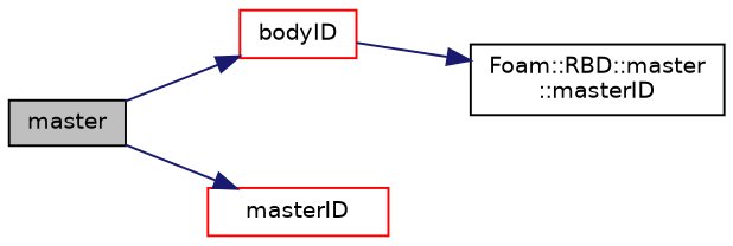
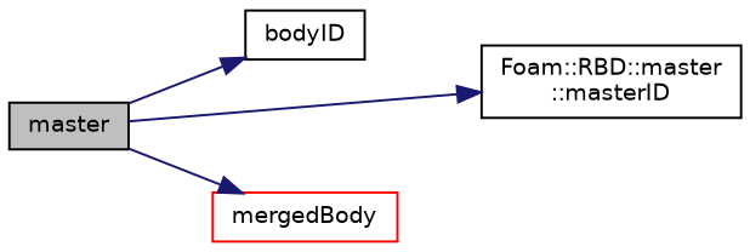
  digraph {
    rankdir=LR
    node [color=black fontname=Helvetica fontsize=10 shape=record]
    edge [color=midnightblue fontname=Helvetica fontsize=10 labelfontname=Helvetica labelfontsize=10 style=solid]
    n1 [fillcolor=grey75 fontcolor=black height=0.2 label=master style=filled width=0.4]
-   n2 [color=red height=0.2 label=bodyID width=0.4]
+   n2 [height=0.2 label=bodyID width=0.4]
    n3 [height=0.2 label="Foam::RBD::master\l::masterID" width=0.4]
-   n4 [color=red height=0.2 label=masterID width=0.4]
+   n4 [color=red height=0.2 label=mergedBody width=0.4]
    n1 -> n2
-   n2 -> n3
+   n1 -> n3
    n1 -> n4
  }
